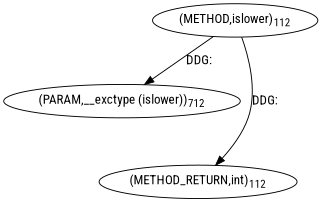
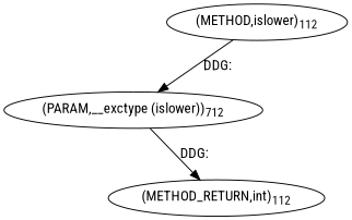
  digraph {
    fontname="Roboto Condensed"
    node [fontname="Roboto Condensed"]
    edge [fontname="Roboto Condensed"]
    n1 [label=<(METHOD,islower)<SUB>112</SUB>>]
    n2 [label=<(PARAM,__exctype (islower))<SUB>712</SUB>>]
    n3 [label=<(METHOD_RETURN,int)<SUB>112</SUB>>]
    n1 -> n2 [label="DDG: "]
-   n1 -> n3 [label="DDG: "]
+   n2 -> n3 [label="DDG: "]
  }
